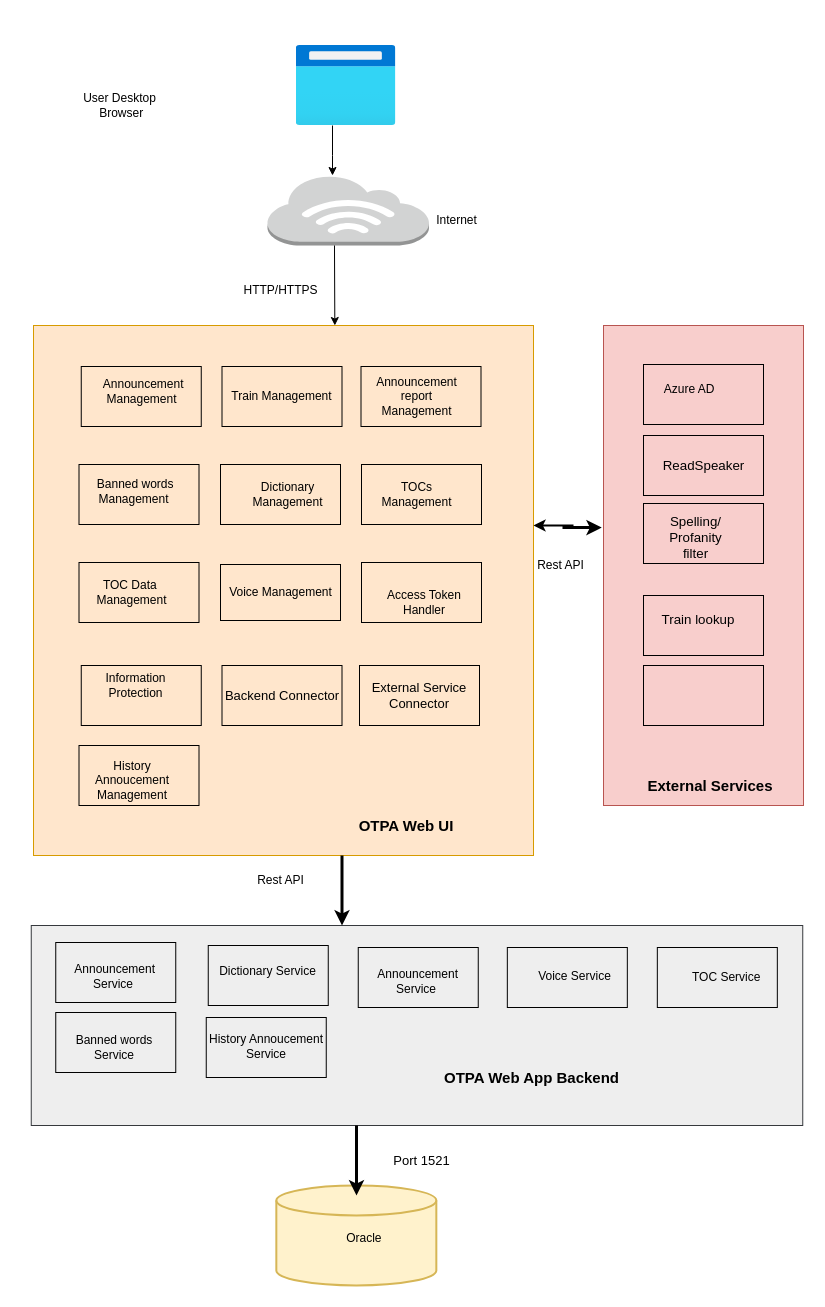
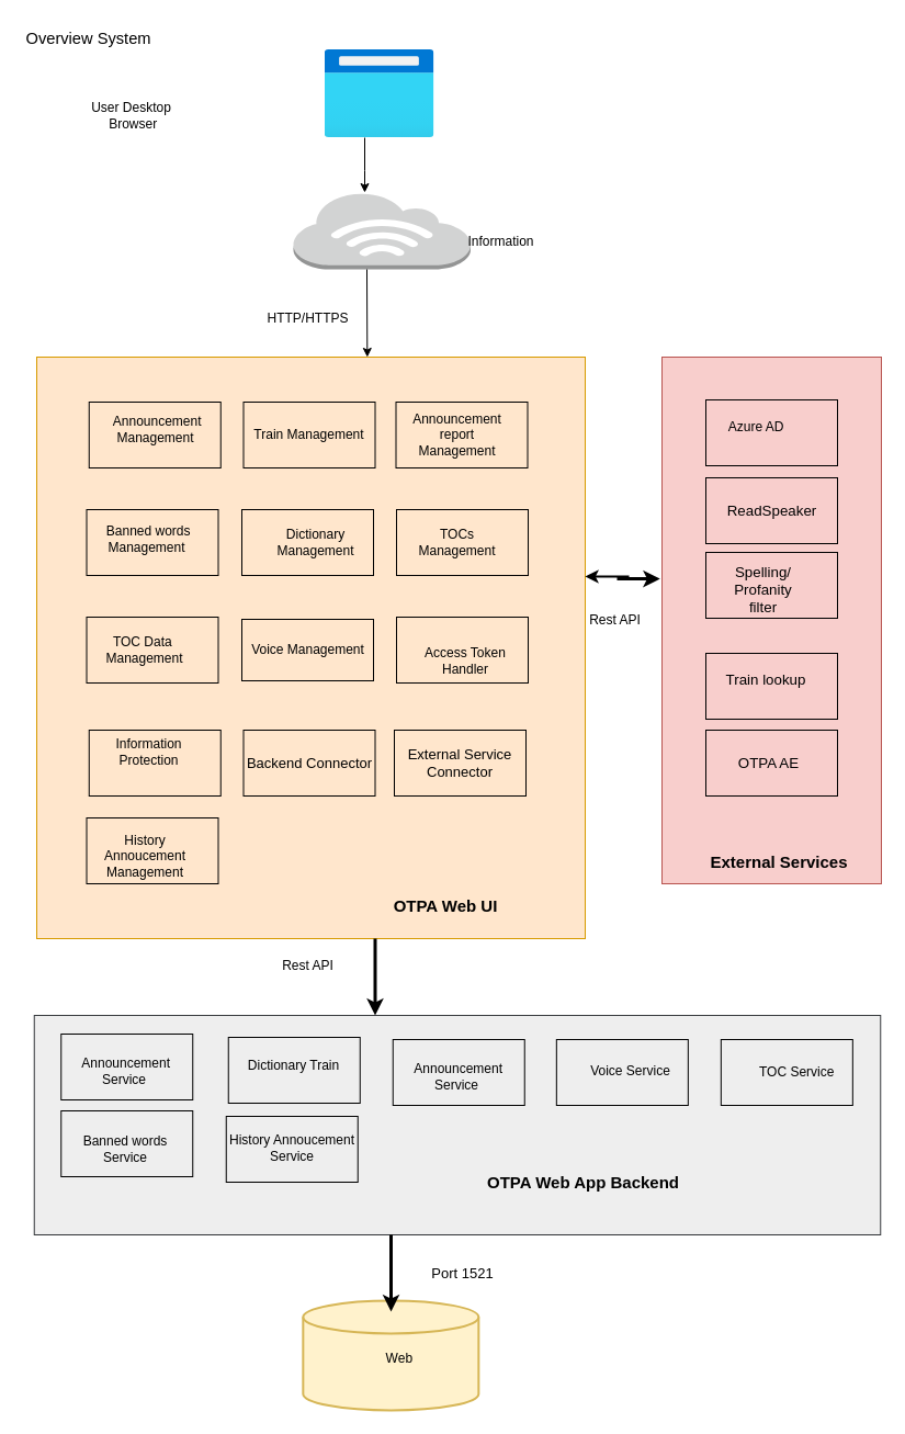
  <mxCell id="0" />
  <mxCell id="1" parent="0" />
  <mxCell id="2" value="" style="rounded=0;whiteSpace=wrap;html=1;fontSize=13;fillColor=#eeeeee;strokeColor=#36393d;" vertex="1" parent="1"><mxGeometry x="30.75" y="925" width="771.5" height="200" as="geometry" /></mxCell>
  <mxCell id="3" value="" style="rounded=0;whiteSpace=wrap;html=1;fontSize=13;fillColor=none;" vertex="1" parent="1"><mxGeometry x="357.75" y="947" width="120" height="60" as="geometry" /></mxCell>
  <mxCell id="4" value="&lt;span lang=&quot;EN-GB&quot;&gt;&amp;nbsp;Announcement Service&lt;/span&gt;" style="text;html=1;strokeColor=none;fillColor=none;align=center;verticalAlign=middle;whiteSpace=wrap;rounded=0;" vertex="1" parent="1"><mxGeometry x="353.75" y="955" width="124" height="52" as="geometry" /></mxCell>
  <mxCell id="5" value="" style="rounded=0;whiteSpace=wrap;html=1;fontSize=13;fillColor=#f8cecc;strokeColor=#b85450;" vertex="1" parent="1"><mxGeometry x="603" y="325" width="200" height="480" as="geometry" /></mxCell>
  <mxCell id="6" value="" style="rounded=0;whiteSpace=wrap;html=1;fontSize=13;fillColor=#ffe6cc;strokeColor=#d79b00;" vertex="1" parent="1"><mxGeometry x="33" y="325" width="500" height="530" as="geometry" /></mxCell>
  <mxCell id="7" value="" style="rounded=0;whiteSpace=wrap;html=1;fontSize=13;fillColor=none;" vertex="1" parent="1"><mxGeometry x="643" y="665" width="120" height="60" as="geometry" /></mxCell>
  <mxCell id="8" value="" style="rounded=0;whiteSpace=wrap;html=1;fontSize=13;fillColor=none;" vertex="1" parent="1"><mxGeometry x="643" y="595" width="120" height="60" as="geometry" /></mxCell>
  <mxCell id="9" value="" style="rounded=0;whiteSpace=wrap;html=1;fontSize=13;fillColor=none;" vertex="1" parent="1"><mxGeometry x="643" y="503" width="120" height="60" as="geometry" /></mxCell>
  <mxCell id="10" value="" style="rounded=0;whiteSpace=wrap;html=1;fontSize=13;fillColor=none;" vertex="1" parent="1"><mxGeometry x="643" y="435" width="120" height="60" as="geometry" /></mxCell>
  <mxCell id="11" value="&lt;span style=&quot;font-size:10.0pt;font-family:&lt;br/&gt;&amp;quot;Arial&amp;quot;,sans-serif;mso-fareast-font-family:&amp;quot;Times New Roman&amp;quot;;mso-ansi-language:&lt;br/&gt;EN-GB;mso-fareast-language:EN-US;mso-bidi-language:AR-SA&quot; lang=&quot;EN-GB&quot;&gt;ReadSpeaker&lt;/span&gt;" style="text;html=1;strokeColor=none;fillColor=none;align=center;verticalAlign=middle;whiteSpace=wrap;rounded=0;" parent="1" vertex="1"><mxGeometry x="650.5" y="440" width="105" height="50" as="geometry" /></mxCell>
  <mxCell id="12" value="" style="rounded=0;whiteSpace=wrap;html=1;fontSize=13;fillColor=none;" vertex="1" parent="1"><mxGeometry x="656.83" y="947" width="120" height="60" as="geometry" /></mxCell>
  <mxCell id="13" value="" style="rounded=0;whiteSpace=wrap;html=1;fontSize=13;fillColor=none;" vertex="1" parent="1"><mxGeometry x="506.83" y="947" width="120" height="60" as="geometry" /></mxCell>
  <mxCell id="14" value="&lt;span lang=&quot;EN-GB&quot;&gt;&amp;nbsp;TOC Service&lt;/span&gt;" style="text;html=1;strokeColor=none;fillColor=none;align=center;verticalAlign=middle;whiteSpace=wrap;rounded=0;" vertex="1" parent="1"><mxGeometry x="671.83" y="952" width="105" height="50" as="geometry" /></mxCell>
  <mxCell id="15" value="&lt;span lang=&quot;EN-GB&quot;&gt;Voice Service&lt;/span&gt;" style="text;html=1;strokeColor=none;fillColor=none;align=center;verticalAlign=middle;whiteSpace=wrap;rounded=0;" vertex="1" parent="1"><mxGeometry x="521.83" y="951" width="105" height="50" as="geometry" /></mxCell>
  <mxCell id="16" value="" style="rounded=0;whiteSpace=wrap;html=1;fontSize=13;fillColor=none;" vertex="1" parent="1"><mxGeometry x="360.5" y="366" width="120" height="60" as="geometry" /></mxCell>
  <mxCell id="17" value="" style="rounded=0;whiteSpace=wrap;html=1;fontSize=13;fillColor=none;" vertex="1" parent="1"><mxGeometry x="221.5" y="366" width="120" height="60" as="geometry" /></mxCell>
  <mxCell id="18" value="" style="rounded=0;whiteSpace=wrap;html=1;fontSize=13;fillColor=none;" vertex="1" parent="1"><mxGeometry x="80.75" y="366" width="120" height="60" as="geometry" /></mxCell>
  <mxCell id="19" value="" style="rounded=0;whiteSpace=wrap;html=1;fontSize=13;fillColor=none;" vertex="1" parent="1"><mxGeometry x="55.25" y="1012" width="120" height="60" as="geometry" /></mxCell>
  <mxCell id="20" value="" style="rounded=0;whiteSpace=wrap;html=1;fontSize=13;fillColor=none;" vertex="1" parent="1"><mxGeometry x="207.75" y="945" width="120" height="60" as="geometry" /></mxCell>
  <mxCell id="21" value="User Desktop&lt;br&gt;&amp;nbsp;Browser" style="text;html=1;strokeColor=none;fillColor=none;align=center;verticalAlign=middle;whiteSpace=wrap;rounded=0;" parent="1" vertex="1"><mxGeometry x="53" y="80" width="132.5" height="50" as="geometry" /></mxCell>
  <mxCell id="22" value="&lt;span lang=&quot;EN-GB&quot;&gt;&amp;nbsp;Announcement Management&lt;/span&gt;" style="text;html=1;strokeColor=none;fillColor=none;align=center;verticalAlign=middle;whiteSpace=wrap;rounded=0;" parent="1" vertex="1"><mxGeometry x="78.5" y="366" width="124.5" height="50" as="geometry" /></mxCell>
  <mxCell id="23" value="&lt;span lang=&quot;EN-GB&quot;&gt;Announcement report Management&lt;/span&gt;" style="text;html=1;strokeColor=none;fillColor=none;align=center;verticalAlign=middle;whiteSpace=wrap;rounded=0;" parent="1" vertex="1"><mxGeometry x="364" y="371" width="105" height="50" as="geometry" /></mxCell>
  <mxCell id="24" value="&lt;span lang=&quot;EN-GB&quot;&gt;&amp;nbsp;Banned words Management&lt;/span&gt;" style="text;html=1;strokeColor=none;fillColor=none;align=center;verticalAlign=middle;whiteSpace=wrap;rounded=0;" parent="1" vertex="1"><mxGeometry x="81" y="466" width="105" height="50" as="geometry" /></mxCell>
  <mxCell id="25" value="&lt;span lang=&quot;EN-GB&quot;&gt;Dictionary Management&lt;/span&gt;" style="text;html=1;strokeColor=none;fillColor=none;align=center;verticalAlign=middle;whiteSpace=wrap;rounded=0;" parent="1" vertex="1"><mxGeometry x="235" y="469" width="105" height="50" as="geometry" /></mxCell>
  <mxCell id="26" value="&lt;span lang=&quot;EN-GB&quot;&gt;TOCs Management&lt;/span&gt;" style="text;html=1;strokeColor=none;fillColor=none;align=center;verticalAlign=middle;whiteSpace=wrap;rounded=0;" parent="1" vertex="1"><mxGeometry x="364" y="469" width="105" height="50" as="geometry" /></mxCell>
  <mxCell id="27" value="TOC Data&amp;nbsp; Management" style="text;html=1;strokeColor=none;fillColor=none;align=center;verticalAlign=middle;whiteSpace=wrap;rounded=0;" parent="1" vertex="1"><mxGeometry x="78.5" y="563" width="105" height="57" as="geometry" /></mxCell>
  <mxCell id="28" value="&lt;span lang=&quot;EN-GB&quot;&gt;Voice Management&lt;/span&gt;" style="text;html=1;strokeColor=none;fillColor=none;align=center;verticalAlign=middle;whiteSpace=wrap;rounded=0;" parent="1" vertex="1"><mxGeometry x="227.5" y="566.5" width="105" height="50" as="geometry" /></mxCell>
  <mxCell id="29" value="&lt;span style=&quot;font-size:10.0pt;font-family:&lt;br/&gt;&amp;quot;Arial&amp;quot;,sans-serif;mso-fareast-font-family:&amp;quot;Times New Roman&amp;quot;;mso-ansi-language:&lt;br/&gt;EN-GB;mso-fareast-language:EN-US;mso-bidi-language:AR-SA&quot; lang=&quot;EN-GB&quot;&gt;Spelling/ Profanity&lt;br/&gt;filter&lt;/span&gt;" style="text;html=1;strokeColor=none;fillColor=none;align=center;verticalAlign=middle;whiteSpace=wrap;rounded=0;" parent="1" vertex="1"><mxGeometry x="643" y="512" width="105" height="50" as="geometry" /></mxCell>
+ <mxCell id="30" value="&lt;span style=&quot;font-size:10.0pt;font-family:&lt;br/&gt;&amp;quot;Arial&amp;quot;,sans-serif;mso-fareast-font-family:&amp;quot;Times New Roman&amp;quot;;mso-ansi-language:&lt;br/&gt;EN-GB;mso-fareast-language:EN-US;mso-bidi-language:AR-SA&quot; lang=&quot;EN-GB&quot;&gt;OTPA AE&lt;/span&gt;" style="text;html=1;strokeColor=none;fillColor=none;align=center;verticalAlign=middle;whiteSpace=wrap;rounded=0;" parent="1" vertex="1"><mxGeometry x="648" y="670" width="105" height="50" as="geometry" /></mxCell>
  <mxCell id="31" value="&lt;span style=&quot;font-size:10.0pt;font-family:&lt;br/&gt;&amp;quot;Arial&amp;quot;,sans-serif;mso-fareast-font-family:&amp;quot;Times New Roman&amp;quot;;mso-ansi-language:&lt;br/&gt;EN-GB;mso-fareast-language:EN-US;mso-bidi-language:AR-SA&quot; lang=&quot;EN-GB&quot;&gt;Train lookup&lt;/span&gt;" style="text;html=1;strokeColor=none;fillColor=none;align=center;verticalAlign=middle;whiteSpace=wrap;rounded=0;" parent="1" vertex="1"><mxGeometry x="643" y="595" width="110" height="48.5" as="geometry" /></mxCell>
  <mxCell id="32" value="&amp;nbsp;Azure AD" style="text;html=1;strokeColor=none;fillColor=none;align=center;verticalAlign=middle;whiteSpace=wrap;rounded=0;" parent="1" vertex="1"><mxGeometry x="635.08" y="364" width="105" height="50" as="geometry" /></mxCell>
  <mxCell id="33" value="" style="shape=cylinder3;whiteSpace=wrap;html=1;boundedLbl=1;backgroundOutline=1;size=15;strokeWidth=2;fillColor=#fff2cc;strokeColor=#d6b656;" parent="1" vertex="1"><mxGeometry x="275.83" y="1185" width="160" height="100" as="geometry" /></mxCell>
- <mxCell id="34" value="&lt;br&gt;Oracle&amp;nbsp;" style="text;html=1;strokeColor=none;fillColor=none;align=center;verticalAlign=middle;whiteSpace=wrap;rounded=0;" parent="1" vertex="1"><mxGeometry x="313" y="1205" width="105" height="50" as="geometry" /></mxCell>
+ <mxCell id="34" value="&lt;br&gt;Web&amp;nbsp;" style="text;html=1;strokeColor=none;fillColor=none;align=center;verticalAlign=middle;whiteSpace=wrap;rounded=0;" parent="1" vertex="1"><mxGeometry x="313" y="1205" width="105" height="50" as="geometry" /></mxCell>
  <mxCell id="35" value="&lt;span lang=&quot;EN-GB&quot;&gt;Train Management&lt;/span&gt;" style="text;html=1;strokeColor=none;fillColor=none;align=center;verticalAlign=middle;whiteSpace=wrap;rounded=0;" parent="1" vertex="1"><mxGeometry x="229" y="371" width="105" height="50" as="geometry" /></mxCell>
  <mxCell id="36" style="edgeStyle=orthogonalEdgeStyle;rounded=0;orthogonalLoop=1;jettySize=auto;html=1;exitX=0.5;exitY=1;exitDx=0;exitDy=0;fontSize=13;" parent="1" source="31" target="31" edge="1"><mxGeometry relative="1" as="geometry" /></mxCell>
  <mxCell id="37" value="&lt;span lang=&quot;EN-GB&quot;&gt;&lt;b&gt;&lt;font style=&quot;font-size: 15px;&quot;&gt;OTPA Web UI&lt;/font&gt;&lt;/b&gt;&lt;/span&gt;" style="text;html=1;strokeColor=none;fillColor=none;align=center;verticalAlign=middle;whiteSpace=wrap;rounded=0;" parent="1" vertex="1"><mxGeometry x="331" y="805" width="150" height="40" as="geometry" /></mxCell>
  <mxCell id="38" value="&lt;span lang=&quot;EN-GB&quot;&gt;Information&lt;br&gt;Protection&lt;br&gt;&lt;/span&gt;" style="text;html=1;strokeColor=none;fillColor=none;align=center;verticalAlign=middle;whiteSpace=wrap;rounded=0;" vertex="1" parent="1"><mxGeometry x="83" y="660" width="105" height="50" as="geometry" /></mxCell>
  <mxCell id="39" value="&lt;span lang=&quot;EN-GB&quot;&gt;Access Token Handler&lt;br&gt;&lt;/span&gt;" style="text;html=1;strokeColor=none;fillColor=none;align=center;verticalAlign=middle;whiteSpace=wrap;rounded=0;" vertex="1" parent="1"><mxGeometry x="364" y="576.5" width="120" height="50" as="geometry" /></mxCell>
  <mxCell id="40" value="&lt;span lang=&quot;EN-GB&quot;&gt;Banned words Service&lt;/span&gt;" style="text;html=1;strokeColor=none;fillColor=none;align=center;verticalAlign=middle;whiteSpace=wrap;rounded=0;" vertex="1" parent="1"><mxGeometry x="62.75" y="1022" width="102" height="50" as="geometry" /></mxCell>
- <mxCell id="41" value="&lt;span lang=&quot;EN-GB&quot;&gt;Dictionary Service&lt;/span&gt;" style="text;html=1;strokeColor=none;fillColor=none;align=center;verticalAlign=middle;whiteSpace=wrap;rounded=0;" vertex="1" parent="1"><mxGeometry x="215.25" y="947" width="105" height="48" as="geometry" /></mxCell>
+ <mxCell id="41" value="&lt;span lang=&quot;EN-GB&quot;&gt;Dictionary Train&lt;/span&gt;" style="text;html=1;strokeColor=none;fillColor=none;align=center;verticalAlign=middle;whiteSpace=wrap;rounded=0;" vertex="1" parent="1"><mxGeometry x="215.25" y="947" width="105" height="48" as="geometry" /></mxCell>
  <mxCell id="42" value="&lt;span lang=&quot;EN-GB&quot;&gt;&lt;b&gt;&lt;font style=&quot;font-size: 15px;&quot;&gt;OTPA Web App Backend&lt;/font&gt;&lt;/b&gt;&lt;/span&gt;" style="text;html=1;strokeColor=none;fillColor=none;align=center;verticalAlign=middle;whiteSpace=wrap;rounded=0;" vertex="1" parent="1"><mxGeometry x="435.83" y="1055" width="191" height="43" as="geometry" /></mxCell>
  <mxCell id="43" value="" style="rounded=0;whiteSpace=wrap;html=1;fontSize=13;fillColor=none;" vertex="1" parent="1"><mxGeometry x="78.5" y="464" width="120" height="60" as="geometry" /></mxCell>
  <mxCell id="44" value="" style="rounded=0;whiteSpace=wrap;html=1;fontSize=13;fillColor=none;" vertex="1" parent="1"><mxGeometry x="220" y="464" width="120" height="60" as="geometry" /></mxCell>
  <mxCell id="45" value="" style="rounded=0;whiteSpace=wrap;html=1;fontSize=13;fillColor=none;" vertex="1" parent="1"><mxGeometry x="361" y="464" width="120" height="60" as="geometry" /></mxCell>
  <mxCell id="46" value="" style="rounded=0;whiteSpace=wrap;html=1;fontSize=13;fillColor=none;" vertex="1" parent="1"><mxGeometry x="78.5" y="562" width="120" height="60" as="geometry" /></mxCell>
  <mxCell id="47" value="" style="rounded=0;whiteSpace=wrap;html=1;fontSize=13;fillColor=none;" vertex="1" parent="1"><mxGeometry x="220" y="564" width="120" height="56" as="geometry" /></mxCell>
  <mxCell id="48" value="" style="rounded=0;whiteSpace=wrap;html=1;fontSize=13;fillColor=none;" vertex="1" parent="1"><mxGeometry x="361" y="562" width="120" height="60" as="geometry" /></mxCell>
  <mxCell id="49" value="Backend Connector" style="rounded=0;whiteSpace=wrap;html=1;fontSize=13;fillColor=none;" vertex="1" parent="1"><mxGeometry x="221.5" y="665" width="120" height="60" as="geometry" /></mxCell>
  <mxCell id="50" value="" style="rounded=0;whiteSpace=wrap;html=1;fontSize=13;fillColor=none;" vertex="1" parent="1"><mxGeometry x="80.75" y="665" width="120" height="60" as="geometry" /></mxCell>
  <mxCell id="51" value="External Service Connector" style="rounded=0;whiteSpace=wrap;html=1;fontSize=13;fillColor=none;" vertex="1" parent="1"><mxGeometry x="359" y="665" width="120" height="60" as="geometry" /></mxCell>
  <mxCell id="52" value="" style="rounded=0;whiteSpace=wrap;html=1;fontSize=13;fillColor=none;" vertex="1" parent="1"><mxGeometry x="643" y="364" width="120" height="60" as="geometry" /></mxCell>
  <mxCell id="53" value="&lt;span lang=&quot;EN-GB&quot;&gt;&lt;b&gt;&lt;font style=&quot;font-size: 15px;&quot;&gt;External Services&lt;/font&gt;&lt;/b&gt;&lt;/span&gt;" style="text;html=1;strokeColor=none;fillColor=none;align=center;verticalAlign=middle;whiteSpace=wrap;rounded=0;" vertex="1" parent="1"><mxGeometry x="635.08" y="765" width="150" height="40" as="geometry" /></mxCell>
  <mxCell id="54" value="" style="aspect=fixed;html=1;points=[];align=center;image;fontSize=12;image=img/lib/azure2/general/Browser.svg;fillColor=none;" vertex="1" parent="1"><mxGeometry x="295.5" y="45" width="100" height="80" as="geometry" /></mxCell>
  <mxCell id="55" value="" style="outlineConnect=0;dashed=0;verticalLabelPosition=bottom;verticalAlign=top;align=center;html=1;shape=mxgraph.aws3.internet_3;fillColor=#D2D3D3;gradientColor=none;fontSize=13;" vertex="1" parent="1"><mxGeometry x="267" y="175" width="161.5" height="70" as="geometry" /></mxCell>
- <mxCell id="56" value="Internet" style="text;html=1;strokeColor=none;fillColor=none;align=center;verticalAlign=middle;whiteSpace=wrap;rounded=0;" vertex="1" parent="1"><mxGeometry x="390.08" y="195" width="132.5" height="50" as="geometry" /></mxCell>
+ <mxCell id="56" value="Information" style="text;html=1;strokeColor=none;fillColor=none;align=center;verticalAlign=middle;whiteSpace=wrap;rounded=0;" vertex="1" parent="1"><mxGeometry x="390.08" y="195" width="132.5" height="50" as="geometry" /></mxCell>
  <mxCell id="57" value="" style="rounded=0;whiteSpace=wrap;html=1;fontSize=13;fillColor=none;" vertex="1" parent="1"><mxGeometry x="55.25" y="942" width="120" height="60" as="geometry" /></mxCell>
  <mxCell id="58" value="&lt;span lang=&quot;EN-GB&quot;&gt;&amp;nbsp;Announcement Service&lt;/span&gt;" style="text;html=1;strokeColor=none;fillColor=none;align=center;verticalAlign=middle;whiteSpace=wrap;rounded=0;" vertex="1" parent="1"><mxGeometry x="51.25" y="950" width="124" height="52" as="geometry" /></mxCell>
  <mxCell id="59" value="" style="endArrow=classic;html=1;rounded=0;fontSize=13;" edge="1" parent="1"><mxGeometry width="50" height="50" relative="1" as="geometry"><mxPoint x="332" y="125" as="sourcePoint" /><mxPoint x="332" y="175" as="targetPoint" /><Array as="points"><mxPoint x="332" y="155" /></Array></mxGeometry></mxCell>
  <mxCell id="60" value="" style="endArrow=classic;html=1;rounded=0;fontSize=13;" edge="1" parent="1"><mxGeometry width="50" height="50" relative="1" as="geometry"><mxPoint x="334" y="245" as="sourcePoint" /><mxPoint x="334.33" y="325" as="targetPoint" /><Array as="points"><mxPoint x="334.33" y="325" /></Array></mxGeometry></mxCell>
  <mxCell id="61" value="HTTP/HTTPS" style="text;html=1;strokeColor=none;fillColor=none;align=center;verticalAlign=middle;whiteSpace=wrap;rounded=0;" vertex="1" parent="1"><mxGeometry x="213.75" y="265" width="132.5" height="50" as="geometry" /></mxCell>
  <mxCell id="62" value="" style="endArrow=classic;html=1;rounded=0;fontSize=13;entryX=-0.009;entryY=0.421;entryDx=0;entryDy=0;entryPerimeter=0;strokeWidth=3;" edge="1" parent="1" target="5"><mxGeometry width="50" height="50" relative="1" as="geometry"><mxPoint x="562" y="527" as="sourcePoint" /><mxPoint x="574.58" y="495" as="targetPoint" /><Array as="points" /></mxGeometry></mxCell>
  <mxCell id="63" value="" style="endArrow=classic;html=1;rounded=0;fontSize=13;strokeWidth=3;" edge="1" parent="1"><mxGeometry width="50" height="50" relative="1" as="geometry"><mxPoint x="356" y="1125" as="sourcePoint" /><mxPoint x="356" y="1195" as="targetPoint" /><Array as="points"><mxPoint x="356" y="1155" /></Array></mxGeometry></mxCell>
  <mxCell id="64" value="Rest API" style="text;html=1;strokeColor=none;fillColor=none;align=center;verticalAlign=middle;whiteSpace=wrap;rounded=0;" vertex="1" parent="1"><mxGeometry x="213.75" y="855" width="132.5" height="50" as="geometry" /></mxCell>
  <mxCell id="65" value="&lt;span lang=&quot;EN-GB&quot;&gt;History Annoucement Service&lt;/span&gt;" style="text;html=1;strokeColor=none;fillColor=none;align=center;verticalAlign=middle;whiteSpace=wrap;rounded=0;" vertex="1" parent="1"><mxGeometry x="203.75" y="1020" width="124" height="52" as="geometry" /></mxCell>
  <mxCell id="66" value="" style="rounded=0;whiteSpace=wrap;html=1;fontSize=13;fillColor=none;" vertex="1" parent="1"><mxGeometry x="205.75" y="1017" width="120" height="60" as="geometry" /></mxCell>
  <mxCell id="67" value="" style="rounded=0;whiteSpace=wrap;html=1;fontSize=13;fillColor=none;" vertex="1" parent="1"><mxGeometry x="78.5" y="745" width="120" height="60" as="geometry" /></mxCell>
  <mxCell id="68" value="History Annoucement Management" style="text;html=1;strokeColor=none;fillColor=none;align=center;verticalAlign=middle;whiteSpace=wrap;rounded=0;" vertex="1" parent="1"><mxGeometry x="80.75" y="755" width="102.25" height="50" as="geometry" /></mxCell>
+ <mxCell id="69" value="&lt;span style=&quot;font-size:11.0pt;line-height:&lt;br/&gt;120%;font-family:&amp;quot;Arial&amp;quot;,sans-serif;mso-fareast-font-family:Calibri;mso-fareast-theme-font:&lt;br/&gt;minor-latin;mso-ansi-language:EN-GB;mso-fareast-language:EN-US;mso-bidi-language:&lt;br/&gt;AR-SA&quot; lang=&quot;EN-GB&quot;&gt;Overview System&lt;/span&gt;" style="text;html=1;align=center;verticalAlign=middle;resizable=0;points=[];autosize=1;strokeColor=none;fillColor=none;fontSize=13;" vertex="1" parent="1"><mxGeometry x="20" y="20" width="120" height="30" as="geometry" /></mxCell>
  <mxCell id="70" value="" style="endArrow=classic;html=1;rounded=0;fontSize=13;strokeWidth=3;" edge="1" parent="1"><mxGeometry width="50" height="50" relative="1" as="geometry"><mxPoint x="341.5" y="855" as="sourcePoint" /><mxPoint x="341.5" y="925" as="targetPoint" /><Array as="points"><mxPoint x="341.5" y="885" /></Array></mxGeometry></mxCell>
  <mxCell id="71" value="Port 1521" style="text;html=1;align=center;verticalAlign=middle;resizable=0;points=[];autosize=1;strokeColor=none;fillColor=none;fontSize=13;" vertex="1" parent="1"><mxGeometry x="381" y="1145" width="80" height="30" as="geometry" /></mxCell>
  <mxCell id="72" value="" style="endArrow=classic;html=1;rounded=0;fontSize=13;strokeWidth=2;" edge="1" parent="1"><mxGeometry width="50" height="50" relative="1" as="geometry"><mxPoint x="573" y="525" as="sourcePoint" /><mxPoint x="533" y="525" as="targetPoint" /></mxGeometry></mxCell>
  <mxCell id="73" value="Rest API" style="text;html=1;strokeColor=none;fillColor=none;align=center;verticalAlign=middle;whiteSpace=wrap;rounded=0;" vertex="1" parent="1"><mxGeometry x="494.33" y="540" width="132.5" height="50" as="geometry" /></mxCell>
